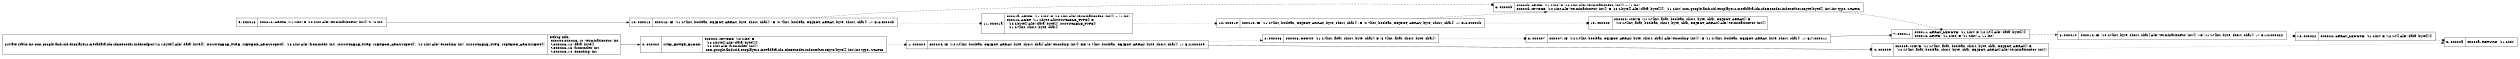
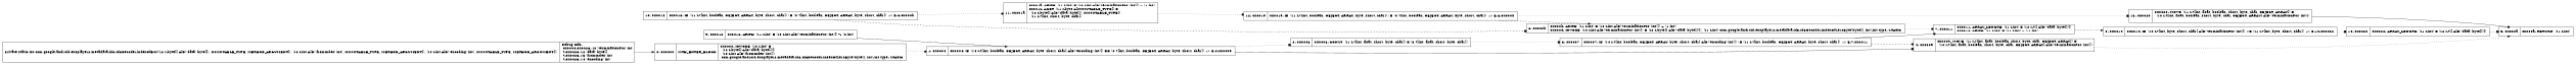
  digraph {
    rankdir=LR
    node [shape=record]
    edge [arrowhead=dot style=dotted]
    n1 [label="{0\:\ 0x0000|MTH_ENTER_BLOCK\l|0x0000: INVOKE  (r0 I:int) = \l  (r2 I:byte[] A[D('data' byte[])])\l  (r3 I:int A[D('fromIndex' int)])\l com.google.android.exoplayer2.metadata.id3.Id3Decoder.indexOfZeroByte(byte[], int):int type: STATIC \l}"]
    n2 [label="{1\:\ 0x0004|0x0004: IF  (r4 I:?[int, boolean, OBJECT, ARRAY, byte, short, char] A[D('encoding' int)]) == (0 ?[int, boolean, OBJECT, ARRAY, byte, short, char])  \-\> B:4:0x0009 \l}"]
    n3 [label="{2\:\ 0x0006|0x0006: CONST  (r1 I:?[int, float, short, byte, char]) = (3 ?[int, float, short, byte, char]) \l}"]
    n4 [label="{4\:\ 0x0009|0x0009: MOVE  (r1 I:?[int, float, boolean, short, byte, char, OBJECT, ARRAY]) = \l  (r0 I:?[int, float, boolean, short, byte, char, OBJECT, ARRAY] A[D('terminationPos' int)])\l \l}"]
    n5 [label="{3\:\ 0x0007|0x0007: IF  (r4 I:?[int, boolean, OBJECT, ARRAY, byte, short, char] A[D('encoding' int)]) != (r1 I:?[int, boolean, OBJECT, ARRAY, byte, short, char])  \-\> B:7:0x0011 \l}"]
    n6 [label="{5\:\ 0x000a|0x000a: RETURN  (r1 I:int) \l}"]
    n7 [label="{7\:\ 0x0011|0x0011: ARRAY_LENGTH  (r1 I:int) = (r2 I:?[] A[D('data' byte[])]) \l0x0012: ARITH  (r1 I:int) = (r1 I:int) + (\-1 int) \l}"]
    n8 [label="{8\:\ 0x0014|0x0014: IF  (r0 I:?[int, byte, short, char] A[D('terminationPos' int)]) \>= (r1 I:?[int, byte, short, char])  \-\> B:14:0x0022 \l}"]
    n9 [label="{6\:\ 0x000b|0x000b: ARITH  (r1 I:int) = (r0 I:int A[D('terminationPos' int)]) + (1 int) \l0x000d: INVOKE  (r0 I:int A[D('terminationPos' int)]) = (r2 I:byte[] A[D('data' byte[])]), (r1 I:int) com.google.android.exoplayer2.metadata.id3.Id3Decoder.indexOfZeroByte(byte[], int):int type: STATIC \l}"]
    n10 [label="{14\:\ 0x0022|0x0022: ARRAY_LENGTH  (r1 I:int) = (r2 I:?[] A[D('data' byte[])]) \l}"]
    n11 [label="{9\:\ 0x0016|0x0016: ARITH  (r1 I:int) = (r0 I:int A[D('terminationPos' int)]) % (2 int) \l}"]
    n12 [label="{10\:\ 0x0018|0x0018: IF  (r1 I:?[int, boolean, OBJECT, ARRAY, byte, short, char]) != (0 ?[int, boolean, OBJECT, ARRAY, byte, short, char])  \-\> B:6:0x000b \l}"]
    n13 [label="{11\:\ 0x001a|0x001a: ARITH  (r1 I:int) = (r0 I:int A[D('terminationPos' int)]) + (1 int) \l0x001c: AGET  (r1 I:byte A[IMMUTABLE_TYPE]) = \l  (r2 I:byte[] A[D('data' byte[]), IMMUTABLE_TYPE])\l  (r1 I:?[int, short, byte, char])\l \l}"]
    n14 [label="{12\:\ 0x001e|0x001e: IF  (r1 I:?[int, boolean, OBJECT, ARRAY, byte, short, char]) != (0 ?[int, boolean, OBJECT, ARRAY, byte, short, char])  \-\> B:6:0x000b \l}"]
    n15 [label="{13\:\ 0x0020|0x0020: MOVE  (r1 I:?[int, float, boolean, short, byte, char, OBJECT, ARRAY]) = \l  (r0 I:?[int, float, boolean, short, byte, char, OBJECT, ARRAY] A[D('terminationPos' int)])\l \l}"]
    n16 [label="{private static int com.google.android.exoplayer2.metadata.id3.Id3Decoder.indexOfEos((r2 I:byte[] A[D('data' byte[]), IMMUTABLE_TYPE, METHOD_ARGUMENT]), (r3 I:int A[D('fromIndex' int), IMMUTABLE_TYPE, METHOD_ARGUMENT]), (r4 I:int A[D('encoding' int), IMMUTABLE_TYPE, METHOD_ARGUMENT]))  | Debug Info:\l  0x0004\-0x0023: r0 'terminationPos' int\l  ?\-0x0023: r2 'data' byte[]\l  ?\-0x0023: r3 'fromIndex' int\l  ?\-0x0023: r4 'encoding' int\l}"]
    n1 -> n2
-   n2 -> n3 [arrowhead=normal]
+   n2 -> n3 [arrowhead=box]
    n2 -> n4 [arrowhead=box style=solid]
    n3 -> n5 [arrowhead=box]
    n4 -> n6 [arrowhead=normal]
+   n5 -> n4 [style=dashed]
    n5 -> n7 [style=solid]
    n7 -> n8 [arrowhead=normal style=dashed]
    n8 -> n10 [arrowhead=box]
-   n9 -> n7 [style=dashed]
+   n9 -> n7
    n10 -> n6 [arrowhead=box style=dashed]
-   n11 -> n12 [arrowhead=normal style=solid]
+   n11 -> n2 [arrowhead=normal style=solid]
    n12 -> n9 [arrowhead=box style=dashed]
    n12 -> n13
    n13 -> n14
    n14 -> n9 [arrowhead=normal style=dashed]
    n14 -> n15 [arrowhead=box]
+   n15 -> n6 [style=solid]
    n16 -> n1 [arrowhead=normal style=solid]
  }
